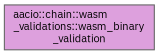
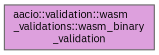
  digraph {
    rankdir=LR
    fontname="IBM Plex Sans"
-   n1 [color=gray40 fillcolor=plum fontname="IBM Plex Sans" fontsize=10 height=0.2 label="aacio::chain::wasm\l_validations::wasm_binary\l_validation" shape=record style=filled width=0.4]
+   n1 [color=gray40 fillcolor=plum fontname="IBM Plex Sans" fontsize=10 height=0.2 label="aacio::validation::wasm\l_validations::wasm_binary\l_validation" shape=record style=filled width=0.4]
  }
